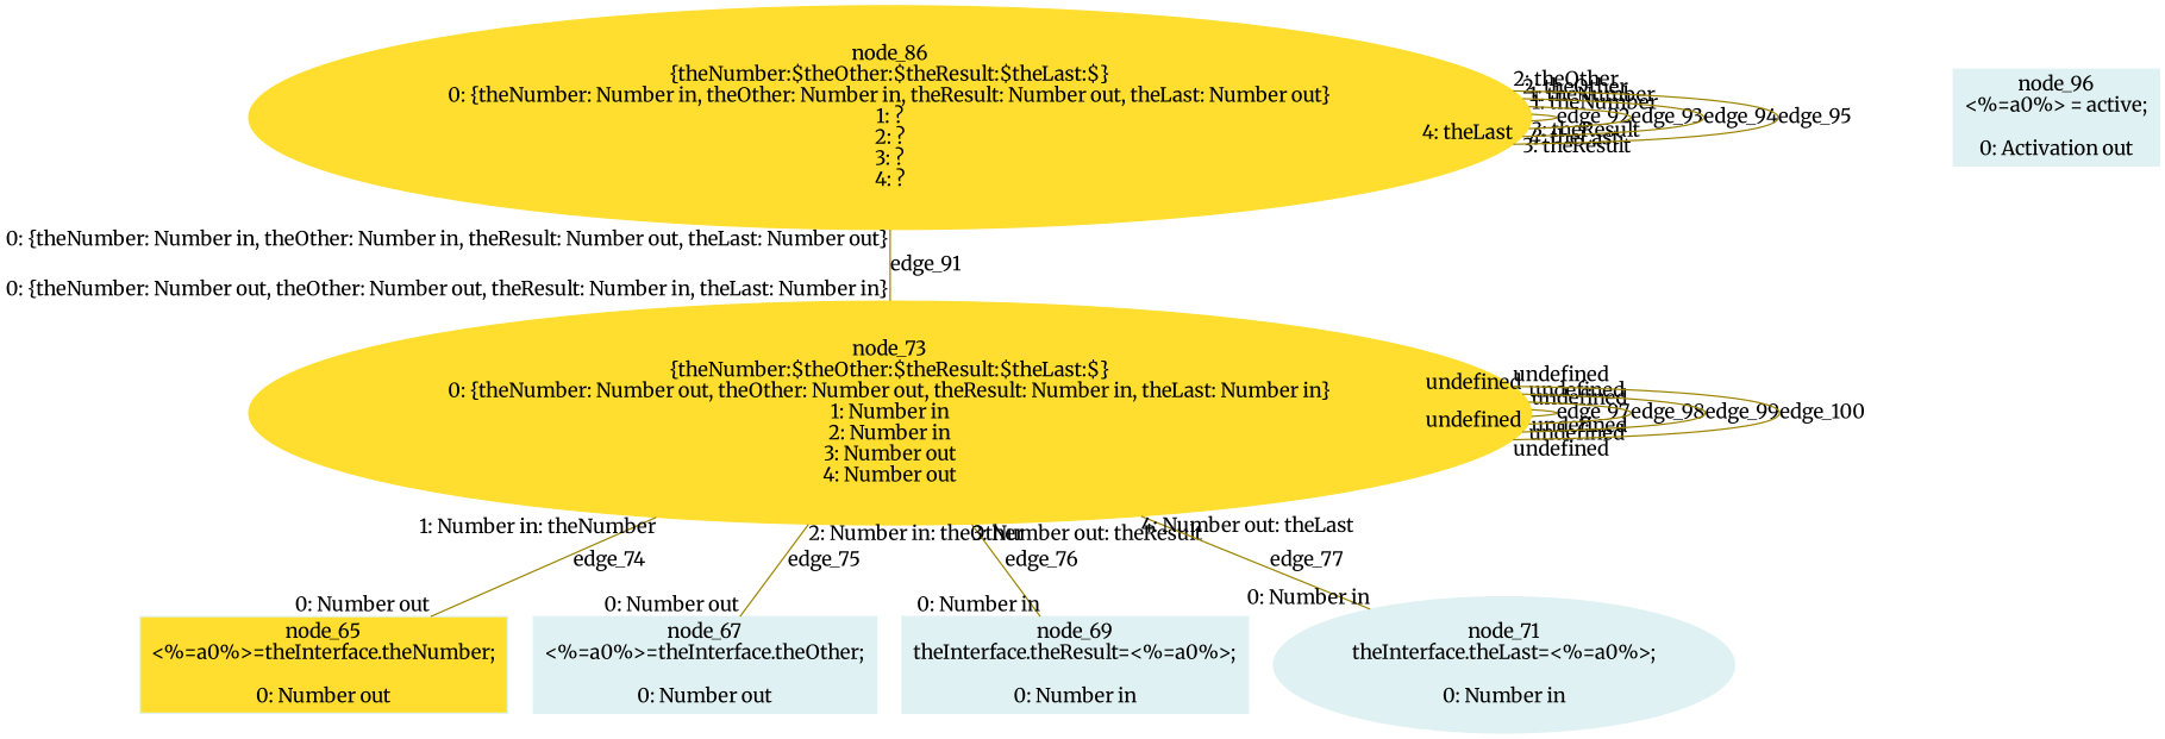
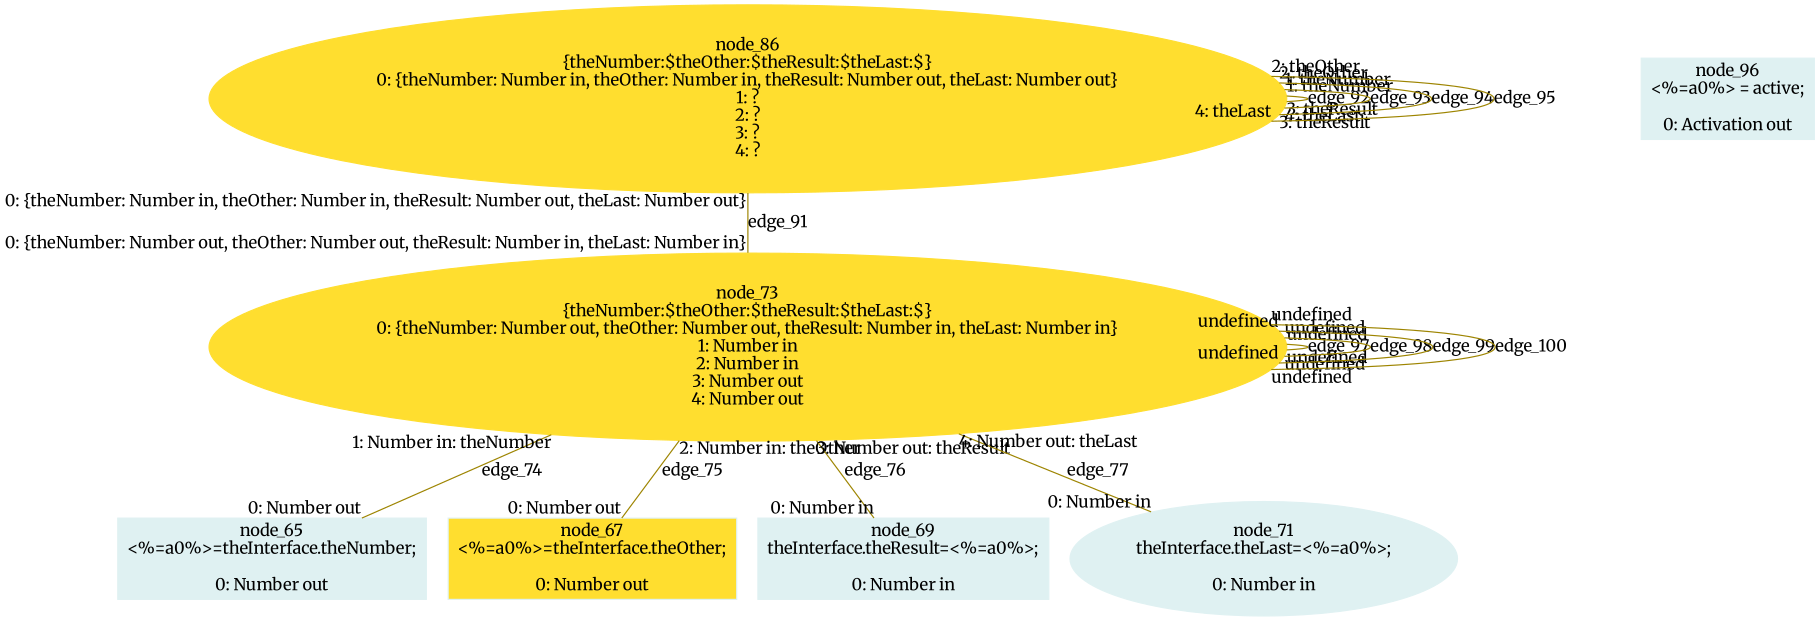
  digraph {
    fontname=Merriweather
    node [color="#dff1f2" fontname=Merriweather shape=box style=filled]
    edge [arrowHead=none arrowsize=1 color="#9d8400" dir=none fontname=Merriweather headlabel=undefined taillabel=undefined]
-   n1 [label="node_65\n<%=a0%>=theInterface.theNumber;\n\n0: Number out" fillcolor="#ffde2f"]
-   n2 [label="node_67\n<%=a0%>=theInterface.theOther;\n\n0: Number out"]
+   n1 [label="node_65\n<%=a0%>=theInterface.theNumber;\n\n0: Number out"]
+   n2 [label="node_67\n<%=a0%>=theInterface.theOther;\n\n0: Number out" fillcolor="#ffde2f"]
    n3 [label="node_69\ntheInterface.theResult=<%=a0%>;\n\n0: Number in"]
    n4 [label="node_71\ntheInterface.theLast=<%=a0%>;\n\n0: Number in" shape=ellipse]
    n5 [color="#ffde2f" label="node_73\n{theNumber:$theOther:$theResult:$theLast:$}\n0: {theNumber: Number out, theOther: Number out, theResult: Number in, theLast: Number in}\n1: Number in\n2: Number in\n3: Number out\n4: Number out" shape=ellipse]
    n6 [color="#ffde2f" label="node_86\n{theNumber:$theOther:$theResult:$theLast:$}\n0: {theNumber: Number in, theOther: Number in, theResult: Number out, theLast: Number out}\n1: ?\n2: ?\n3: ?\n4: ?" shape=ellipse]
    n7 [label="node_96\n<%=a0%> = active;\n\n0: Activation out"]
    n5 -> n1 [headlabel="0: Number out" label=edge_74 taillabel="1: Number in: theNumber"]
    n5 -> n2 [headlabel="0: Number out" label=edge_75 taillabel="2: Number in: theOther"]
    n5 -> n3 [headlabel="0: Number in" label=edge_76 taillabel="3: Number out: theResult"]
    n5 -> n4 [headlabel="0: Number in" label=edge_77 taillabel="4: Number out: theLast"]
    n5 -> n5 [label=edge_97]
    n5 -> n5 [label=edge_98]
    n5 -> n5 [label=edge_99]
    n5 -> n5 [label=edge_100]
    n6 -> n5 [headlabel="0: {theNumber: Number out, theOther: Number out, theResult: Number in, theLast: Number in}" label=edge_91 taillabel="0: {theNumber: Number in, theOther: Number in, theResult: Number out, theLast: Number out}"]
    n6 -> n6 [headlabel="3: theResult" label=edge_92 taillabel="1: theNumber"]
    n6 -> n6 [headlabel="4: theLast" label=edge_93 taillabel="1: theNumber"]
    n6 -> n6 [headlabel="3: theResult" label=edge_94 taillabel="2: theOther"]
    n6 -> n6 [headlabel="4: theLast" label=edge_95 taillabel="2: theOther"]
  }
